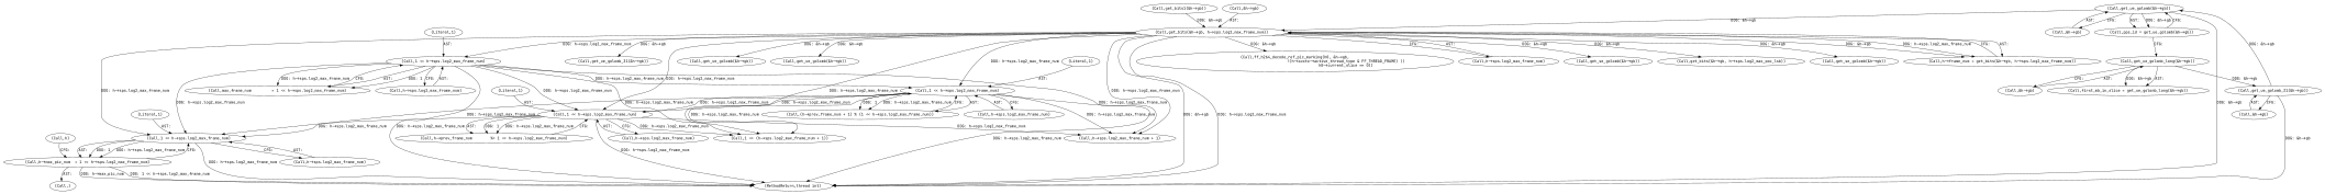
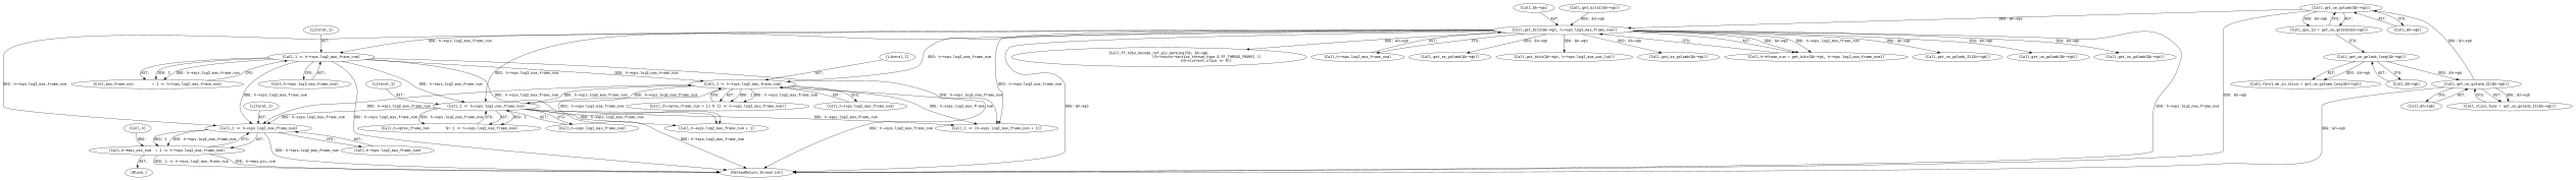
  digraph {
    fontname="JetBrains Mono"
    node [fontname="JetBrains Mono"]
    edge [fontname="JetBrains Mono"]
    n1 [label="(Call,1 << h->sps.log2_max_frame_num)"]
    n2 [label="(Call,h->max_pic_num  = 1 << h->sps.log2_max_frame_num)"]
    n3 [label="(Call,h->sps.log2_max_frame_num)"]
    n4 [label="(MethodReturn,thread int)"]
-   n5 [label="(Call,)"]
+   n5 [label="(Block,)"]
    n6 [label="(Call,1 << h->sps.log2_max_frame_num)"]
    n7 [label="(Call,1 << h->sps.log2_max_frame_num)"]
    n8 [label="(Call,1 << (h->sps.log2_max_frame_num + 1))"]
    n9 [label="(Call,h->sps.log2_max_frame_num + 1)"]
    n10 [label="(Call,(h->prev_frame_num + 1) % (1 << h->sps.log2_max_frame_num))"]
    n11 [label="(Call,h->sps.log2_max_frame_num)"]
    n12 [label="(Call,h->sps.log2_max_frame_num)"]
    n13 [label="(Call,h->prev_frame_num        %= 1 << h->sps.log2_max_frame_num)"]
    n14 [label="(Call,get_bits(&h->gb, h->sps.log2_max_frame_num))"]
    n15 [label="(Call,1 << h->sps.log2_max_frame_num)"]
    n16 [label="(Call,ff_h264_decode_ref_pic_marking(h0, &h->gb,\n                                             !(h->avctx->active_thread_type & FF_THREAD_FRAME) ||\n                                             h0->current_slice == 0))"]
    n17 [label="(Call,h->sps.log2_max_frame_num)"]
    n18 [label="(Call,get_se_golomb(&h->gb))"]
    n19 [label="(Call,get_bits(&h->gb, h->sps.log2_max_poc_lsb))"]
    n20 [label="(Call,get_se_golomb(&h->gb))"]
    n21 [label="(Call,h->frame_num = get_bits(&h->gb, h->sps.log2_max_frame_num))"]
    n22 [label="(Call,get_ue_golomb_31(&h->gb))"]
    n23 [label="(Call,get_ue_golomb(&h->gb))"]
    n24 [label="(Call,get_ue_golomb(&h->gb))"]
    n25 [label="(Call,max_frame_num         = 1 << h->sps.log2_max_frame_num)"]
    n26 [label="(Call,h->sps.log2_max_frame_num)"]
    n27 [label="(Call,get_bits1(&h->gb))"]
    n28 [label="(Call,get_ue_golomb(&h->gb))"]
    n29 [label="(Call,&h->gb)"]
    n30 [label="(Call,pps_id = get_ue_golomb(&h->gb))"]
    n31 [label="(Call,get_ue_golomb_long(&h->gb))"]
    n32 [label="(Call,get_ue_golomb_31(&h->gb))"]
+   n33 [label="(Call,slice_type = get_ue_golomb_31(&h->gb))"]
    n34 [label="(Call,&h->gb)"]
    n35 [label="(Call,&h->gb)"]
    n36 [label="(Call,first_mb_in_slice = get_ue_golomb_long(&h->gb))"]
    n37 [label="(Literal,1)"]
    n38 [label="(Literal,1)"]
    n39 [label="(Literal,1)"]
    n40 [label="(Call,&h->gb)"]
    n41 [label="(Call,h)"]
    n42 [label="(Literal,1)"]
    n1 -> n2 [label="AST: "]
    n1 -> n2 [label="DDG: 1"]
    n1 -> n2 [label="DDG: h->sps.log2_max_frame_num"]
    n1 -> n3 [label="CFG: "]
    n1 -> n4 [label="DDG: h->sps.log2_max_frame_num"]
    n2 -> n1 [label="CFG: "]
    n2 -> n4 [label="DDG: h->max_pic_num"]
    n2 -> n4 [label="DDG: 1 << h->sps.log2_max_frame_num"]
    n2 -> n5 [label="AST: "]
    n3 -> n1 [label="AST: "]
    n6 -> n1 [label="DDG: h->sps.log2_max_frame_num"]
    n6 -> n4 [label="DDG: h->sps.log2_max_frame_num"]
    n6 -> n7 [label="DDG: h->sps.log2_max_frame_num"]
    n6 -> n8 [label="DDG: h->sps.log2_max_frame_num"]
    n6 -> n9 [label="DDG: h->sps.log2_max_frame_num"]
    n6 -> n10 [label="AST: "]
    n6 -> n10 [label="DDG: 1"]
    n6 -> n10 [label="DDG: h->sps.log2_max_frame_num"]
    n6 -> n11 [label="CFG: "]
    n7 -> n1 [label="DDG: h->sps.log2_max_frame_num"]
    n7 -> n4 [label="DDG: h->sps.log2_max_frame_num"]
    n7 -> n6 [label="DDG: h->sps.log2_max_frame_num"]
    n7 -> n8 [label="DDG: h->sps.log2_max_frame_num"]
    n7 -> n9 [label="DDG: h->sps.log2_max_frame_num"]
    n7 -> n12 [label="CFG: "]
    n7 -> n13 [label="AST: "]
    n7 -> n13 [label="DDG: 1"]
    n7 -> n13 [label="DDG: h->sps.log2_max_frame_num"]
    n10 -> n6 [label="CFG: "]
    n11 -> n6 [label="AST: "]
    n12 -> n7 [label="AST: "]
    n13 -> n7 [label="CFG: "]
    n14 -> n1 [label="DDG: h->sps.log2_max_frame_num"]
    n14 -> n4 [label="DDG: &h->gb"]
    n14 -> n4 [label="DDG: h->sps.log2_max_frame_num"]
    n14 -> n6 [label="DDG: h->sps.log2_max_frame_num"]
    n14 -> n7 [label="DDG: h->sps.log2_max_frame_num"]
    n14 -> n8 [label="DDG: h->sps.log2_max_frame_num"]
-   n14 -> n9 [label="DDG: h->sps.log2_max_frame_num"]
    n14 -> n15 [label="DDG: h->sps.log2_max_frame_num"]
    n14 -> n16 [label="DDG: &h->gb"]
    n14 -> n17 [label="CFG: "]
    n14 -> n18 [label="DDG: &h->gb"]
    n14 -> n19 [label="DDG: &h->gb"]
    n14 -> n20 [label="DDG: &h->gb"]
    n14 -> n21 [label="AST: "]
    n14 -> n21 [label="DDG: &h->gb"]
    n14 -> n21 [label="DDG: h->sps.log2_max_frame_num"]
    n14 -> n22 [label="DDG: &h->gb"]
    n14 -> n23 [label="DDG: &h->gb"]
    n14 -> n24 [label="DDG: &h->gb"]
    n15 -> n1 [label="DDG: h->sps.log2_max_frame_num"]
    n15 -> n4 [label="DDG: h->sps.log2_max_frame_num"]
    n15 -> n6 [label="DDG: h->sps.log2_max_frame_num"]
    n15 -> n7 [label="DDG: h->sps.log2_max_frame_num"]
    n15 -> n8 [label="DDG: h->sps.log2_max_frame_num"]
    n15 -> n9 [label="DDG: h->sps.log2_max_frame_num"]
    n15 -> n25 [label="AST: "]
    n15 -> n25 [label="DDG: 1"]
    n15 -> n25 [label="DDG: h->sps.log2_max_frame_num"]
    n15 -> n26 [label="CFG: "]
    n17 -> n14 [label="AST: "]
    n21 -> n14 [label="CFG: "]
    n25 -> n15 [label="CFG: "]
    n26 -> n15 [label="AST: "]
    n27 -> n14 [label="DDG: &h->gb"]
    n28 -> n4 [label="DDG: &h->gb"]
    n28 -> n14 [label="DDG: &h->gb"]
    n28 -> n29 [label="CFG: "]
    n28 -> n30 [label="AST: "]
    n28 -> n30 [label="DDG: &h->gb"]
    n29 -> n28 [label="AST: "]
    n30 -> n28 [label="CFG: "]
    n30 -> n31 [label="CFG: "]
    n31 -> n32 [label="DDG: &h->gb"]
    n31 -> n35 [label="CFG: "]
    n31 -> n36 [label="AST: "]
    n31 -> n36 [label="DDG: &h->gb"]
    n32 -> n4 [label="DDG: &h->gb"]
    n32 -> n28 [label="DDG: &h->gb"]
+   n32 -> n33 [label="AST: "]
+   n32 -> n33 [label="DDG: &h->gb"]
    n32 -> n34 [label="CFG: "]
+   n33 -> n32 [label="CFG: "]
    n34 -> n32 [label="AST: "]
    n35 -> n31 [label="AST: "]
    n37 -> n1 [label="AST: "]
    n38 -> n15 [label="AST: "]
    n39 -> n7 [label="AST: "]
    n40 -> n14 [label="AST: "]
-   n41 -> n2 [label="CFG: "]
+   n41 -> n2 [label="DDG: "]
    n42 -> n6 [label="AST: "]
  }
